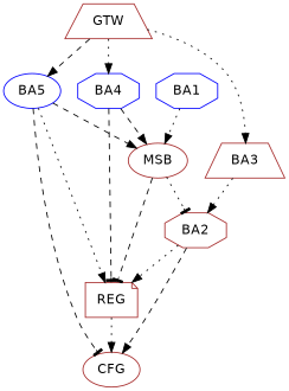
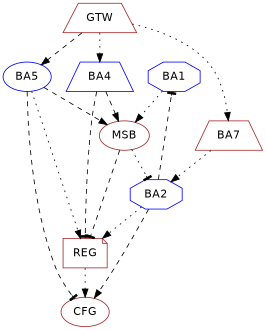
  strict digraph {
    fontname="DejaVu Sans"
    node [color=brown fontname="DejaVu Sans" shape=ellipse]
    edge [arrowhead=normal fontname="DejaVu Sans" style=dotted]
    n1 [color=blue label=BA1 shape=octagon]
    n2 [label=MSB]
-   n3 [label=BA2 shape=octagon]
+   n3 [color=blue label=BA2 shape=octagon]
    n4 [label=REG shape=note]
    n5 [label=CFG]
-   n6 [label=BA3 shape=trapezium]
-   n7 [color=blue label=BA4 shape=octagon]
+   n6 [label=BA7 shape=trapezium]
+   n7 [color=blue label=BA4 shape=trapezium]
    n8 [color=blue label=BA5]
    n9 [label=GTW shape=trapezium]
    n1 -> n2
    n2 -> n3 [arrowhead=tee]
    n2 -> n4 [arrowhead=tee style=dashed]
+   n3 -> n1 [arrowhead=tee style=dashed]
    n3 -> n4
    n3 -> n5 [style=dashed]
    n4 -> n5
    n6 -> n3
    n7 -> n2 [style=dashed]
    n7 -> n4 [arrowhead=tee style=dashed]
    n8 -> n2 [style=dashed]
    n8 -> n4
    n8 -> n5 [arrowhead=tee style=dashed]
    n9 -> n6
    n9 -> n7
    n9 -> n8 [style=dashed]
  }
